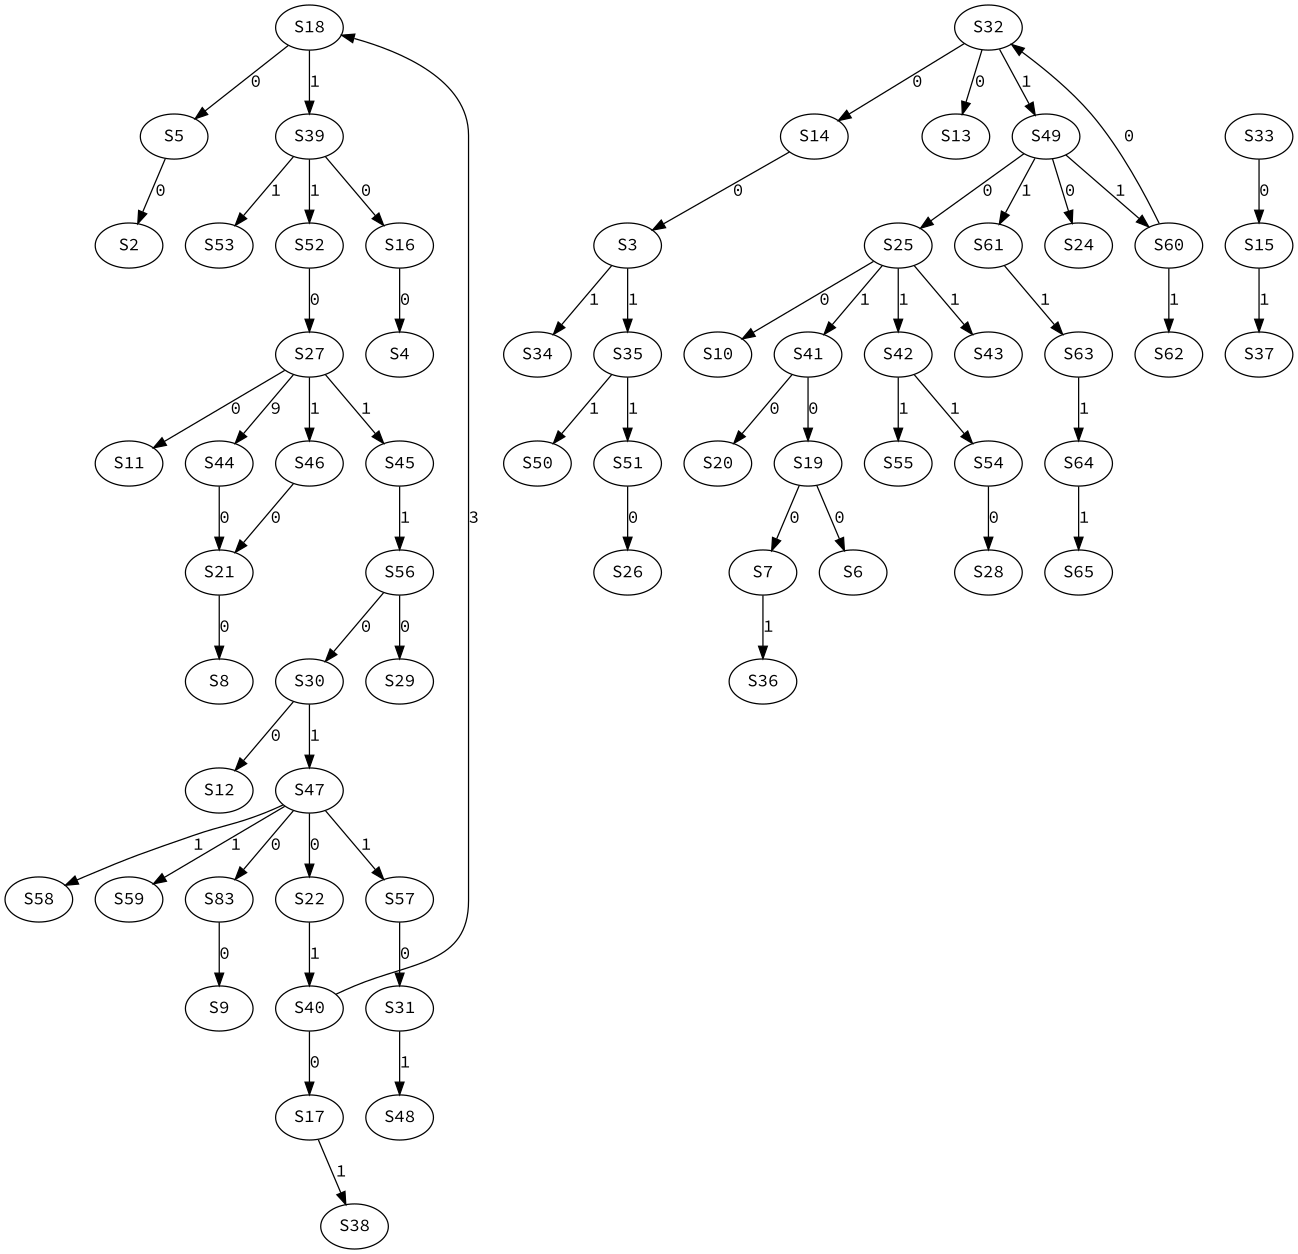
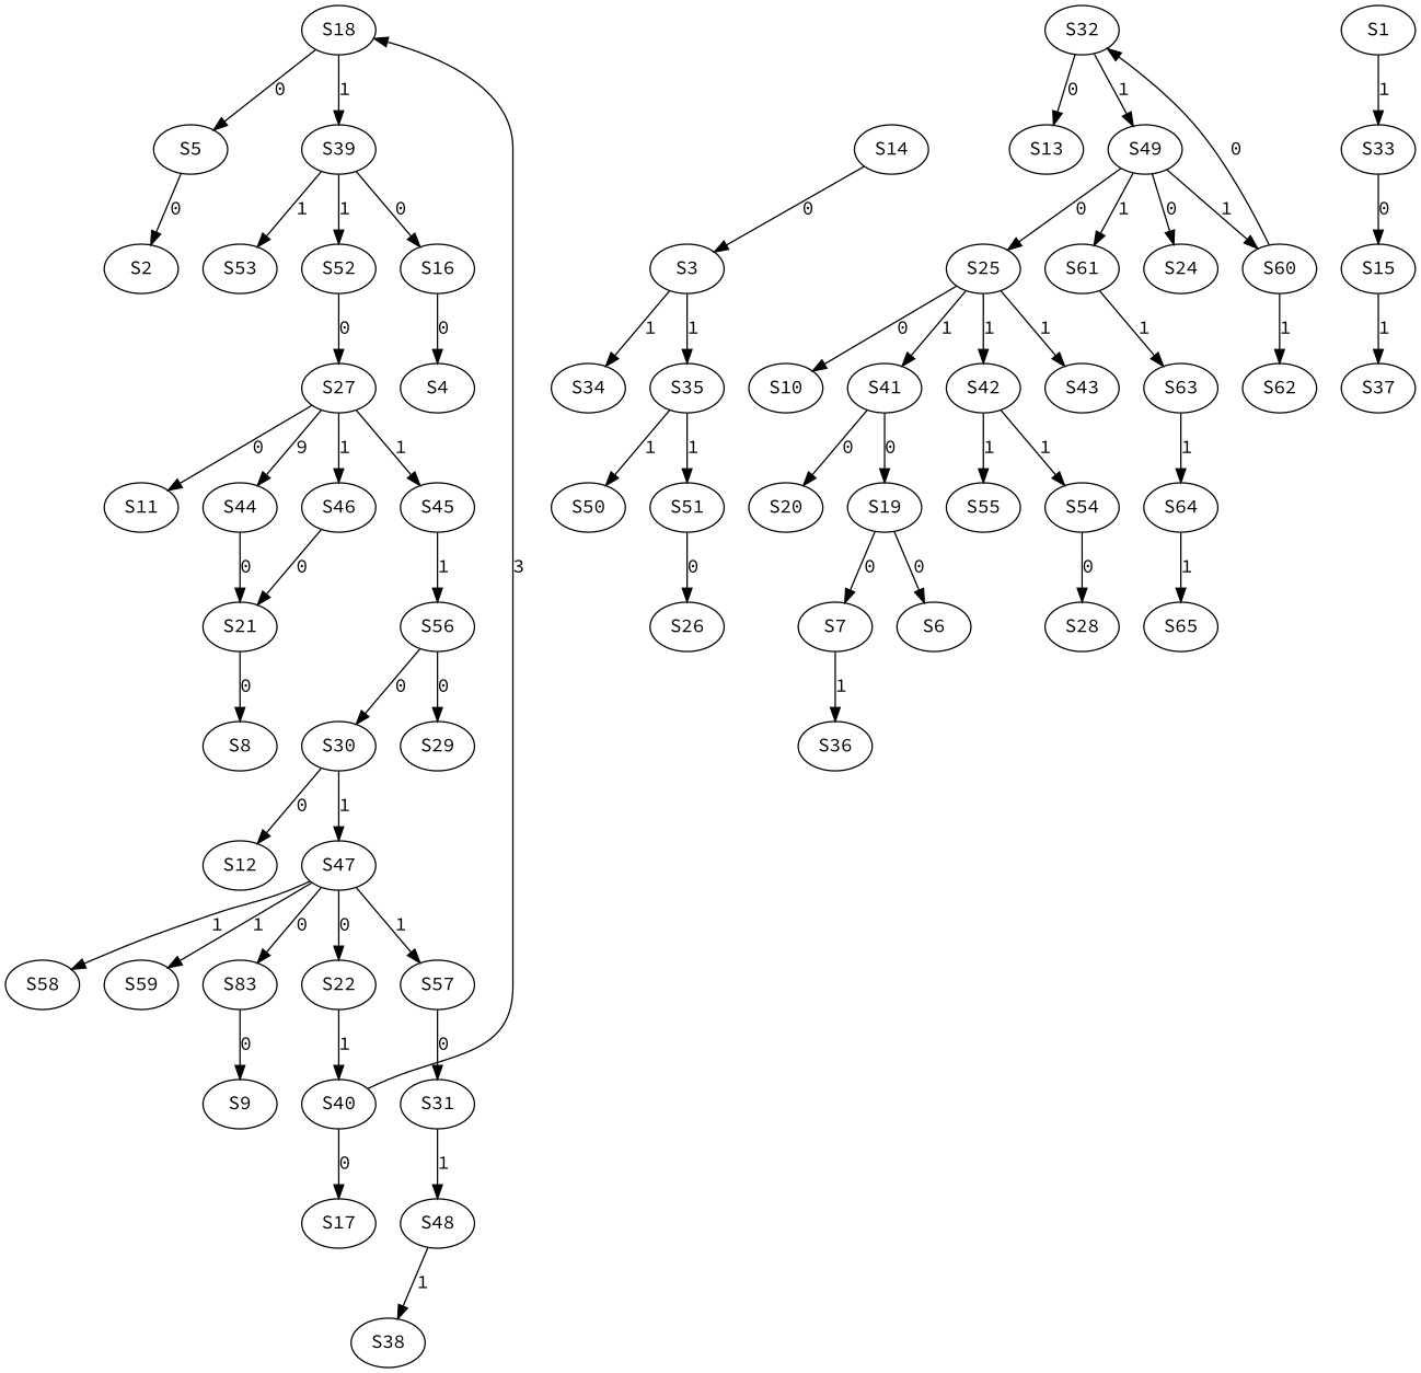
  strict digraph {
    fontname="Source Code Pro"
    node [fontname="Source Code Pro"]
    edge [fontname="Source Code Pro"]
    S5
    S2
    S14
    S3
    S34
    S35
    S51
    S50
    S16
    S4
    S18
    S39
    S52
    S53
    S19
    S6
    S7
    S36
    S21
    S8
    n21 [label=S83]
    S9
    S25
    S10
    S41
    S42
    S43
    S20
    S54
    S55
    S27
    S11
    S46
    S44
    S45
    S56
    S30
    S12
    S47
    S22
    S57
    S58
    S59
    S32
    S13
    S49
    S24
    S60
    S61
    S33
    S15
    S37
    S40
    S17
    S38
    S31
    S62
    S63
    S26
    S28
    S29
    S48
+   S1
    S64
    S65
    S5 -> S2 [label=0]
    S14 -> S3 [label=0]
    S3 -> S34 [label=1]
    S3 -> S35 [label=1]
    S35 -> S51 [label=1]
    S35 -> S50 [label=1]
    S51 -> S26 [label=0]
    S16 -> S4 [label=0]
    S18 -> S5 [label=0]
    S18 -> S39 [label=1]
    S39 -> S16 [label=0]
    S39 -> S52 [label=1]
    S39 -> S53 [label=1]
    S52 -> S27 [label=0]
    S19 -> S6 [label=0]
    S19 -> S7 [label=0]
    S7 -> S36 [label=1]
    S21 -> S8 [label=0]
    n21 -> S9 [label=0]
    S25 -> S10 [label=0]
    S25 -> S41 [label=1]
    S25 -> S42 [label=1]
    S25 -> S43 [label=1]
    S41 -> S19 [label=0]
    S41 -> S20 [label=0]
    S42 -> S54 [label=1]
    S42 -> S55 [label=1]
    S54 -> S28 [label=0]
    S27 -> S11 [label=0]
    S27 -> S46 [label=1]
    S27 -> S44 [label=9]
    S27 -> S45 [label=1]
    S46 -> S21 [label=0]
    S44 -> S21 [label=0]
    S45 -> S56 [label=1]
    S56 -> S30 [label=0]
    S56 -> S29 [label=0]
    S30 -> S12 [label=0]
    S30 -> S47 [label=1]
    S47 -> n21 [label=0]
    S47 -> S22 [label=0]
    S47 -> S57 [label=1]
    S47 -> S58 [label=1]
    S47 -> S59 [label=1]
    S22 -> S40 [label=1]
    S57 -> S31 [label=0]
-   S32 -> S14 [label=0]
    S32 -> S13 [label=0]
    S32 -> S49 [label=1]
    S49 -> S25 [label=0]
    S49 -> S24 [label=0]
    S49 -> S60 [label=1]
    S49 -> S61 [label=1]
    S60 -> S32 [label=0]
    S60 -> S62 [label=1]
    S61 -> S63 [label=1]
    S33 -> S15 [label=0]
    S15 -> S37 [label=1]
    S40 -> S18 [label=3]
    S40 -> S17 [label=0]
-   S17 -> S38 [label=1]
+   S48 -> S38 [label=1]
    S31 -> S48 [label=1]
    S63 -> S64 [label=1]
+   S1 -> S33 [label=1]
    S64 -> S65 [label=1]
  }
